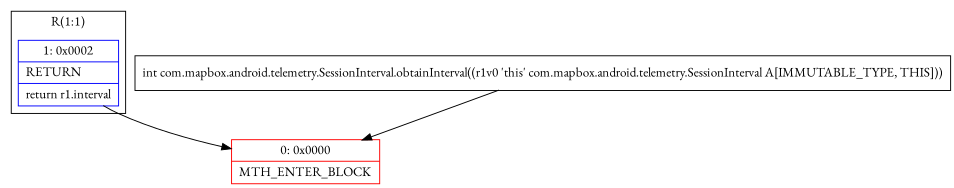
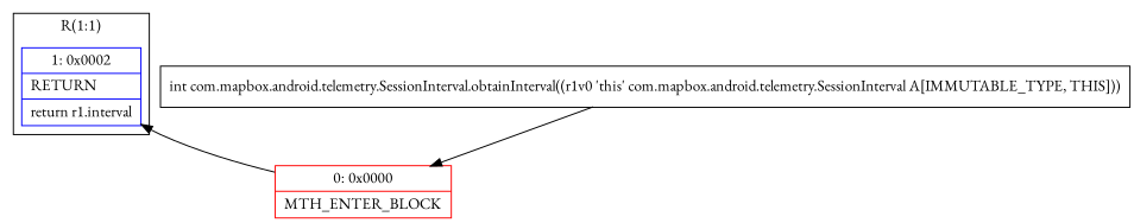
  digraph {
    fontname="EB Garamond"
    node [shape=record fontname="EB Garamond"]
    edge [fontname="EB Garamond"]
    n1 [color=blue label="{1\:\ 0x0002|RETURN\l|return r1.interval\l}"]
    n2 [color=red label="{0\:\ 0x0000|MTH_ENTER_BLOCK\l}"]
    n3 [label="{int com.mapbox.android.telemetry.SessionInterval.obtainInterval((r1v0 'this' com.mapbox.android.telemetry.SessionInterval A[IMMUTABLE_TYPE, THIS])) }"]
    subgraph cluster_1 {
      label="R(1:1)"
      n1
    }
-   n1 -> n2
+   n2 -> n1
    n3 -> n2
  }
